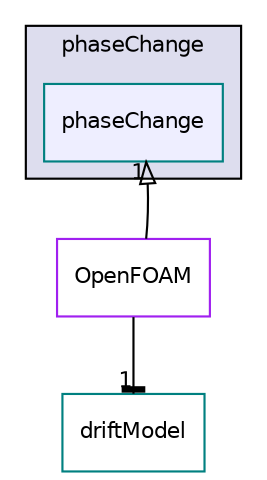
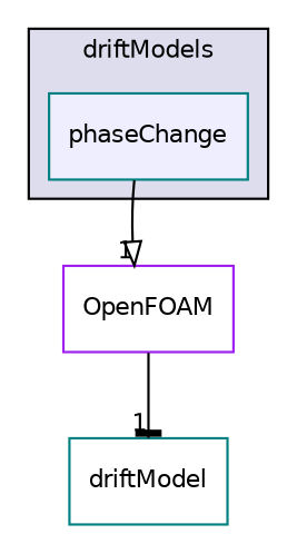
  digraph {
    compound=true
    node [color=teal fontname=Helvetica fontsize=10 shape=box]
    edge [headlabel=1 labeldistance=1.5 labelfontname=Helvetica labelfontsize=10]
    n1 [fillcolor="#eeeeff" label=phaseChange pencolor=black style=filled]
    n2 [color=purple label=OpenFOAM]
    n3 [label=driftModel]
    subgraph cluster_1 {
      bgcolor="#ddddee"
      fontname=Helvetica
      fontsize=10
-     label=phaseChange
+     label=driftModels
      pencolor=black
      n1
    }
-   n2 -> n1 [arrowhead=onormal]
+   n1 -> n2 [arrowhead=onormal]
    n2 -> n3 [arrowhead=tee]
  }
